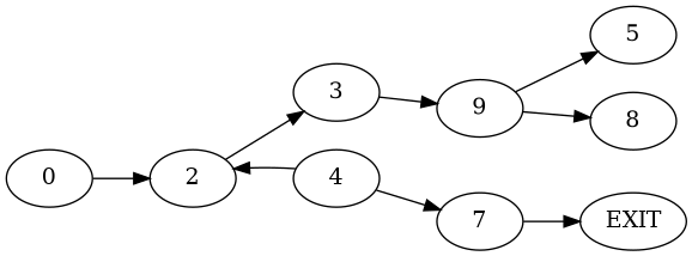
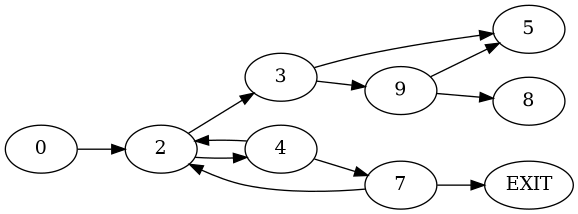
  digraph {
    rankdir=LR
    n1 [label=0]
    2
    n3 [label=EXIT]
    3
    4
    5
    n7 [label=9]
    7
    8
    n1 -> 2
    2 -> 3
+   2 -> 4
+   3 -> 5
    3 -> n7
    4 -> 2
    4 -> 7
    n7 -> 5
    n7 -> 8
+   7 -> 2
    7 -> n3
  }
